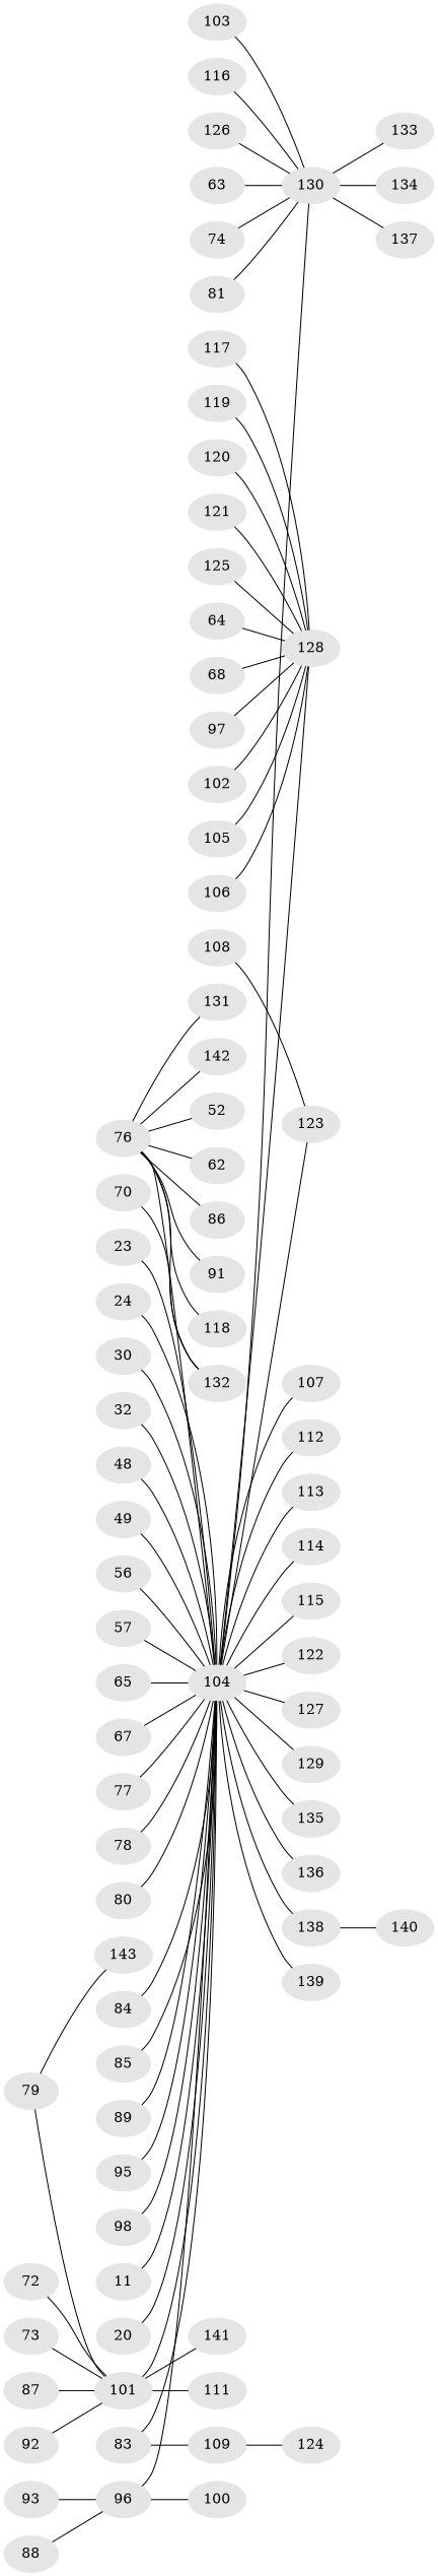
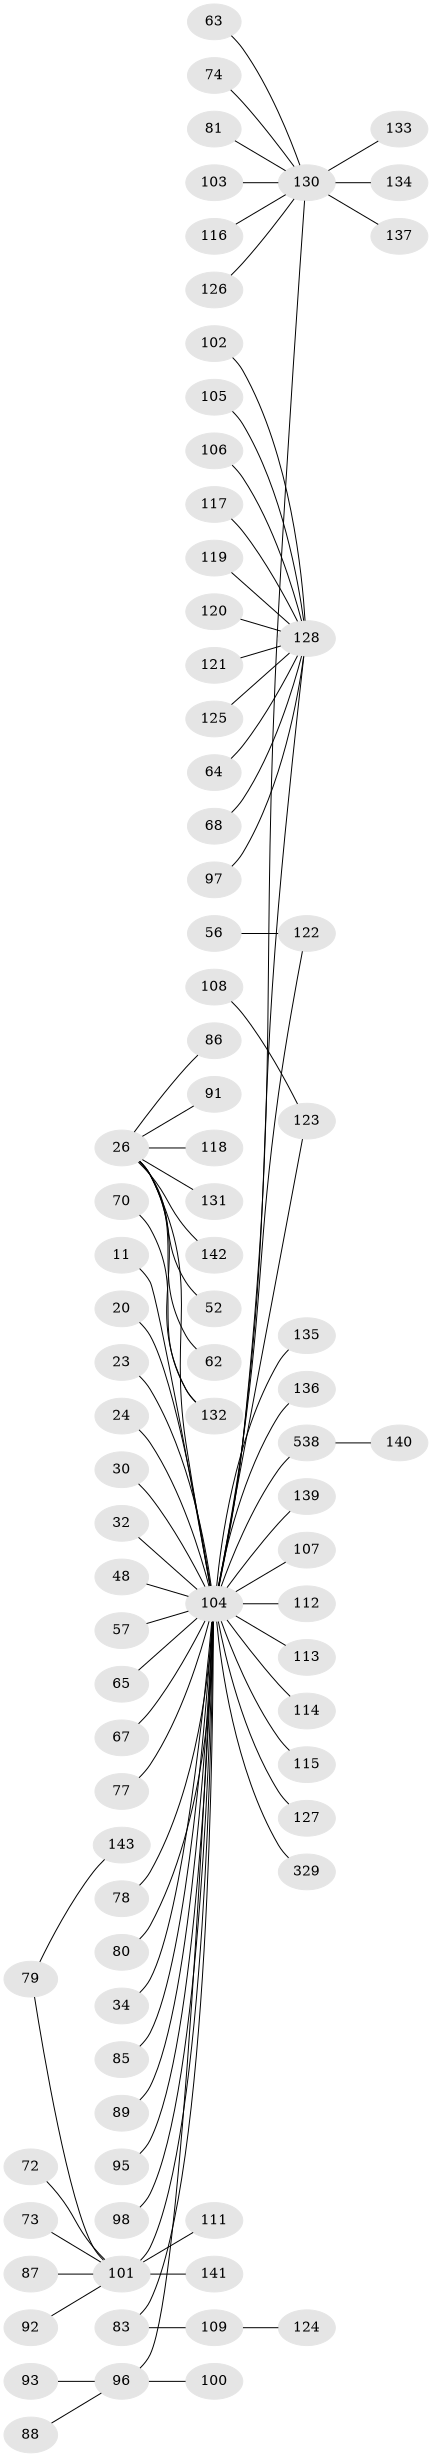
  graph {
    rankdir=LR
    node [color=gray90 style=filled]
    104 [super="+2+43+16+76+21+66+18"]
    130 [super="+38+75+47"]
    128 [super="+41+44+50+46+58+59"]
    107
    112
    113
    114
    115
    122
    123 [super="+51+94+99"]
    127
-   129
+   129 [label=329]
    135
    136
-   138 [super="+5+110"]
+   138 [super="+5+110" label=538]
    139
    11
    20
    23
    24
-   26 [super="+14" label=76]
+   26 [super="+14"]
    52
    62
    86
    91
    118
    131
    132 [super="+40"]
    142 [super="+54"]
    30
    32
    48 [super="+22"]
-   49
    56
    57
    133
    134
    137
    63
    64
    65
    67 [super="+29"]
    68
    70
    101 [super="+71"]
    111
    141
    72
    73
    74
    77 [super="+34"]
    78
    79
    143
    80
    81
    83
    109
    124
-   84
+   84 [label=34]
    85 [super="+25+28+55+82"]
    87
    96 [super="+12+36+42+69"]
    100
    88
    89
    92 [super="+60"]
    93
    95
    97
    98
    102
    103
    140
    105
    106
    108
    116
    117
    119
    120
    121
    125
    126
    104 -- 130
    104 -- 128
    104 -- 107
    104 -- 112
    104 -- 113
    104 -- 114
    104 -- 115
    104 -- 122
    104 -- 123
    104 -- 127
    104 -- 129
    104 -- 135
    104 -- 136
    104 -- 138
    104 -- 139
    130 -- 133
    130 -- 134
    130 -- 137
    138 -- 140
    11 -- 104
    20 -- 104
    23 -- 104
    24 -- 104
    26 -- 104 [weight=3]
    26 -- 52
    26 -- 62
    26 -- 86
    26 -- 91
    26 -- 118
    26 -- 131
    26 -- 132
    26 -- 142
    30 -- 104
    32 -- 104
    48 -- 104
-   49 -- 104
-   56 -- 104
+   56 -- 122
    57 -- 104
    63 -- 130
    64 -- 128
    65 -- 104
    67 -- 104
    68 -- 128
    70 -- 132
    101 -- 104
    101 -- 111
    101 -- 141
    72 -- 101
    73 -- 101
    74 -- 130
    77 -- 104
    78 -- 104
    79 -- 101
    79 -- 143
    80 -- 104
    81 -- 130
    83 -- 104
    83 -- 109
    109 -- 124
    84 -- 104
    85 -- 104
    87 -- 101
    96 -- 104
    96 -- 100
    88 -- 96
    89 -- 104
    92 -- 101
    93 -- 96
    95 -- 104
    97 -- 128
    98 -- 104
    102 -- 128
    103 -- 130
    105 -- 128
    106 -- 128
    108 -- 123
    116 -- 130
    117 -- 128
    119 -- 128
    120 -- 128
    121 -- 128
    125 -- 128
    126 -- 130
  }
